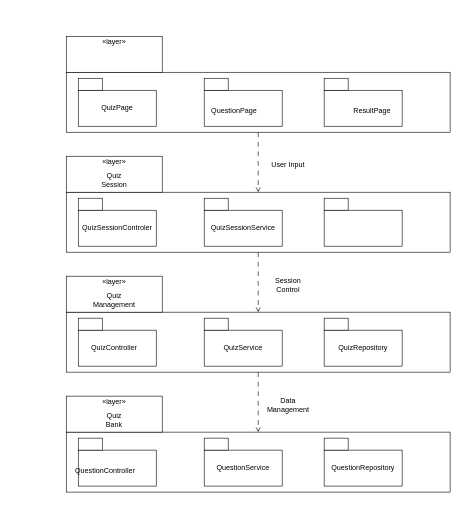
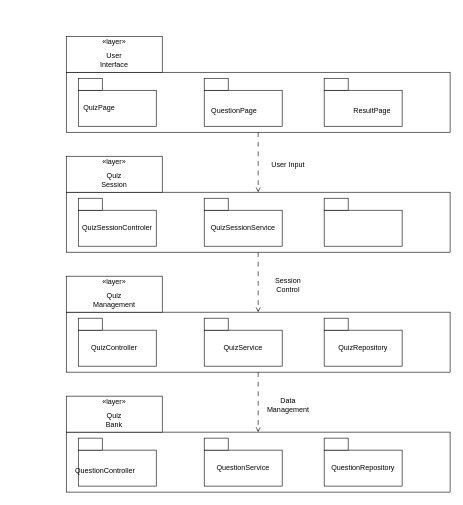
  <mxCell id="0" />
  <mxCell id="1" parent="0" />
  <mxCell id="2" value="&#10;  &#10;    &lt;element href=&quot;http://www.eclipse.org/uml2/5.0.0/UML#Class&quot; type=&quot;class&quot;&gt;&#10;      &#10;        &#10;      &#10;    &lt;/element&gt;&#10;    &lt;element href=&quot;http://www.eclipse.org/uml2/5.0.0/UML#Class&quot; type=&quot;class&quot;&gt;&#10;      &#10;        &#10;      &#10;    &lt;/element&gt;&#10;    &lt;element href=&quot;http://www.eclipse.org/uml2/5.0.0/UML#Class&quot; type=&quot;class&quot;&gt;&#10;      &#10;        &#10;      &#10;    &lt;/element&gt;&#10;    &lt;element href=&quot;http://www.eclipse.org/uml2/5.0.0/UML#Class&quot; type=&quot;class&quot;&gt;&#10;      &#10;        &#10;      &#10;    &lt;/element&gt;&#10;    &lt;element target=&quot;_8-JHtF6SEeuI6Eni7n9sKQ&quot; href=&quot;http://www.eclipse.org/uml2/5.0.0/UML#Connector&quot;&gt;&#10;    &lt;element target=&quot;_8-JHuF6SEeuI6Eni7n9sKQ&quot; href=&quot;http://www.eclipse.org/uml2/5.0.0/UML#Connector&quot;&gt;&#10;    &lt;element target=&quot;_8-JHvF6SEeuI6Eni7n9sKQ&quot; href=&quot;http://www.eclipse.org/uml2/5.0.0/UML#Connector&quot;&gt;&#10;  &lt;/element&gt;&lt;/element&gt;&lt;/element&gt;&#10;" style="text;whiteSpace=wrap;html=1;" vertex="1" parent="1"><mxGeometry width="30" height="400" as="geometry" x="20" y="20" /></mxCell>
  <mxCell id="3" value="" style="edgeStyle=orthogonalEdgeStyle;rounded=0;orthogonalLoop=1;jettySize=auto;html=1;dashed=1;dashPattern=8 8;endArrow=open;endFill=0;" edge="1" parent="1" source="4" target="18"><mxGeometry relative="1" as="geometry" /></mxCell>
  <mxCell id="4" value="" style="rounded=0;whiteSpace=wrap;html=1;" vertex="1" parent="1"><mxGeometry x="110" y="120" width="640" height="100" as="geometry" /></mxCell>
  <mxCell id="5" value="" style="rounded=0;whiteSpace=wrap;html=1;" vertex="1" parent="1"><mxGeometry x="110" y="60" width="160" height="60" as="geometry" /></mxCell>
  <mxCell id="6" value="" style="rounded=0;whiteSpace=wrap;html=1;" vertex="1" parent="1"><mxGeometry x="130" y="150" width="130" height="60" as="geometry" /></mxCell>
  <mxCell id="7" value="" style="rounded=0;whiteSpace=wrap;html=1;" vertex="1" parent="1"><mxGeometry x="130" y="130" width="40" height="20" as="geometry" /></mxCell>
- <mxCell id="8" value="QuizPage" style="text;html=1;align=center;verticalAlign=middle;whiteSpace=wrap;rounded=0;" vertex="1" parent="1"><mxGeometry x="165" y="165" width="60" height="30" as="geometry" /></mxCell>
+ <mxCell id="8" value="QuizPage" style="text;html=1;align=center;verticalAlign=middle;whiteSpace=wrap;rounded=0;" vertex="1" parent="1"><mxGeometry x="135" y="165" width="60" height="30" as="geometry" /></mxCell>
  <mxCell id="9" value="" style="rounded=0;whiteSpace=wrap;html=1;" vertex="1" parent="1"><mxGeometry x="340" y="150" width="130" height="60" as="geometry" /></mxCell>
  <mxCell id="10" value="" style="rounded=0;whiteSpace=wrap;html=1;" vertex="1" parent="1"><mxGeometry x="340" y="130" width="40" height="20" as="geometry" /></mxCell>
  <mxCell id="11" value="QuestionPage" style="text;html=1;align=center;verticalAlign=middle;whiteSpace=wrap;rounded=0;" vertex="1" parent="1"><mxGeometry x="360" y="170" width="60" height="30" as="geometry" /></mxCell>
  <mxCell id="12" value="" style="rounded=0;whiteSpace=wrap;html=1;" vertex="1" parent="1"><mxGeometry x="540" y="150" width="130" height="60" as="geometry" /></mxCell>
  <mxCell id="13" value="" style="rounded=0;whiteSpace=wrap;html=1;" vertex="1" parent="1"><mxGeometry x="540" y="130" width="40" height="20" as="geometry" /></mxCell>
  <mxCell id="14" value="ResultPage" style="text;html=1;align=center;verticalAlign=middle;whiteSpace=wrap;rounded=0;" vertex="1" parent="1"><mxGeometry x="590" y="170" width="60" height="30" as="geometry" /></mxCell>
  <mxCell id="15" value="«layer»" style="text;html=1;align=center;verticalAlign=middle;whiteSpace=wrap;rounded=0;" vertex="1" parent="1"><mxGeometry x="170" y="60" width="40" height="20" as="geometry" /></mxCell>
+ <mxCell id="16" value="User Interface" style="text;html=1;align=center;verticalAlign=middle;whiteSpace=wrap;rounded=0;" vertex="1" parent="1"><mxGeometry x="175" y="90" width="30" height="20" as="geometry" /></mxCell>
  <mxCell id="17" value="" style="edgeStyle=orthogonalEdgeStyle;rounded=0;orthogonalLoop=1;jettySize=auto;html=1;dashed=1;dashPattern=8 8;endArrow=open;endFill=0;" edge="1" parent="1" source="18" target="31"><mxGeometry relative="1" as="geometry" /></mxCell>
  <mxCell id="18" value="" style="rounded=0;whiteSpace=wrap;html=1;" vertex="1" parent="1"><mxGeometry x="110" y="320" width="640" height="100" as="geometry" /></mxCell>
  <mxCell id="19" value="" style="rounded=0;whiteSpace=wrap;html=1;" vertex="1" parent="1"><mxGeometry x="110" y="260" width="160" height="60" as="geometry" /></mxCell>
  <mxCell id="20" value="" style="rounded=0;whiteSpace=wrap;html=1;" vertex="1" parent="1"><mxGeometry x="130" y="350" width="130" height="60" as="geometry" /></mxCell>
  <mxCell id="21" value="" style="rounded=0;whiteSpace=wrap;html=1;" vertex="1" parent="1"><mxGeometry x="130" y="330" width="40" height="20" as="geometry" /></mxCell>
  <mxCell id="22" value="&lt;font style=&quot;font-size: 12px;&quot;&gt;QuizSession&lt;span style=&quot;background-color: initial;&quot;&gt;Controler&lt;/span&gt;&lt;/font&gt;" style="text;html=1;align=center;verticalAlign=middle;whiteSpace=wrap;rounded=0;" vertex="1" parent="1"><mxGeometry x="155" y="365" width="80" height="30" as="geometry" /></mxCell>
  <mxCell id="23" value="" style="rounded=0;whiteSpace=wrap;html=1;" vertex="1" parent="1"><mxGeometry x="340" y="350" width="130" height="60" as="geometry" /></mxCell>
  <mxCell id="24" value="" style="rounded=0;whiteSpace=wrap;html=1;" vertex="1" parent="1"><mxGeometry x="340" y="330" width="40" height="20" as="geometry" /></mxCell>
  <mxCell id="25" value="QuizSessionService" style="text;html=1;align=center;verticalAlign=middle;whiteSpace=wrap;rounded=0;" vertex="1" parent="1"><mxGeometry x="375" y="365" width="60" height="30" as="geometry" /></mxCell>
  <mxCell id="26" value="" style="rounded=0;whiteSpace=wrap;html=1;" vertex="1" parent="1"><mxGeometry x="540" y="350" width="130" height="60" as="geometry" /></mxCell>
  <mxCell id="27" value="" style="rounded=0;whiteSpace=wrap;html=1;" vertex="1" parent="1"><mxGeometry x="540" y="330" width="40" height="20" as="geometry" /></mxCell>
  <mxCell id="28" value="«layer»" style="text;html=1;align=center;verticalAlign=middle;whiteSpace=wrap;rounded=0;" vertex="1" parent="1"><mxGeometry x="170" y="260" width="40" height="20" as="geometry" /></mxCell>
  <mxCell id="29" value="Quiz Session" style="text;html=1;align=center;verticalAlign=middle;whiteSpace=wrap;rounded=0;" vertex="1" parent="1"><mxGeometry x="175" y="290" width="30" height="20" as="geometry" /></mxCell>
  <mxCell id="30" value="" style="edgeStyle=orthogonalEdgeStyle;rounded=0;orthogonalLoop=1;jettySize=auto;html=1;dashed=1;dashPattern=8 8;endArrow=open;endFill=0;" edge="1" parent="1" source="31" target="44"><mxGeometry relative="1" as="geometry" /></mxCell>
  <mxCell id="31" value="" style="rounded=0;whiteSpace=wrap;html=1;" vertex="1" parent="1"><mxGeometry x="110" y="520" width="640" height="100" as="geometry" /></mxCell>
  <mxCell id="32" value="" style="rounded=0;whiteSpace=wrap;html=1;" vertex="1" parent="1"><mxGeometry x="110" y="460" width="160" height="60" as="geometry" /></mxCell>
  <mxCell id="33" value="" style="rounded=0;whiteSpace=wrap;html=1;" vertex="1" parent="1"><mxGeometry x="130" y="550" width="130" height="60" as="geometry" /></mxCell>
  <mxCell id="34" value="" style="rounded=0;whiteSpace=wrap;html=1;" vertex="1" parent="1"><mxGeometry x="130" y="530" width="40" height="20" as="geometry" /></mxCell>
  <mxCell id="35" value="QuizController" style="text;html=1;align=center;verticalAlign=middle;whiteSpace=wrap;rounded=0;" vertex="1" parent="1"><mxGeometry x="160" y="565" width="60" height="30" as="geometry" /></mxCell>
  <mxCell id="36" value="" style="rounded=0;whiteSpace=wrap;html=1;" vertex="1" parent="1"><mxGeometry x="340" y="550" width="130" height="60" as="geometry" /></mxCell>
  <mxCell id="37" value="" style="rounded=0;whiteSpace=wrap;html=1;" vertex="1" parent="1"><mxGeometry x="340" y="530" width="40" height="20" as="geometry" /></mxCell>
  <mxCell id="38" value="QuizService" style="text;html=1;align=center;verticalAlign=middle;whiteSpace=wrap;rounded=0;" vertex="1" parent="1"><mxGeometry x="375" y="565" width="60" height="30" as="geometry" /></mxCell>
  <mxCell id="39" value="" style="rounded=0;whiteSpace=wrap;html=1;" vertex="1" parent="1"><mxGeometry x="540" y="550" width="130" height="60" as="geometry" /></mxCell>
  <mxCell id="40" value="" style="rounded=0;whiteSpace=wrap;html=1;" vertex="1" parent="1"><mxGeometry x="540" y="530" width="40" height="20" as="geometry" /></mxCell>
  <mxCell id="41" value="QuizRepository" style="text;html=1;align=center;verticalAlign=middle;whiteSpace=wrap;rounded=0;" vertex="1" parent="1"><mxGeometry x="575" y="565" width="60" height="30" as="geometry" /></mxCell>
  <mxCell id="42" value="«layer»" style="text;html=1;align=center;verticalAlign=middle;whiteSpace=wrap;rounded=0;" vertex="1" parent="1"><mxGeometry x="170" y="460" width="40" height="20" as="geometry" /></mxCell>
  <mxCell id="43" value="Quiz Management" style="text;html=1;align=center;verticalAlign=middle;whiteSpace=wrap;rounded=0;" vertex="1" parent="1"><mxGeometry x="175" y="490" width="30" height="20" as="geometry" /></mxCell>
  <mxCell id="44" value="" style="rounded=0;whiteSpace=wrap;html=1;" vertex="1" parent="1"><mxGeometry x="110" y="720" width="640" height="100" as="geometry" /></mxCell>
  <mxCell id="45" value="" style="rounded=0;whiteSpace=wrap;html=1;" vertex="1" parent="1"><mxGeometry x="110" y="660" width="160" height="60" as="geometry" /></mxCell>
  <mxCell id="46" value="" style="rounded=0;whiteSpace=wrap;html=1;" vertex="1" parent="1"><mxGeometry x="130" y="750" width="130" height="60" as="geometry" /></mxCell>
  <mxCell id="47" value="" style="rounded=0;whiteSpace=wrap;html=1;" vertex="1" parent="1"><mxGeometry x="130" y="730" width="40" height="20" as="geometry" /></mxCell>
  <mxCell id="48" value="QuestionController" style="text;html=1;align=center;verticalAlign=middle;whiteSpace=wrap;rounded=0;" vertex="1" parent="1"><mxGeometry x="145" y="770" width="60" height="30" as="geometry" /></mxCell>
  <mxCell id="49" value="" style="rounded=0;whiteSpace=wrap;html=1;" vertex="1" parent="1"><mxGeometry x="340" y="750" width="130" height="60" as="geometry" /></mxCell>
  <mxCell id="50" value="" style="rounded=0;whiteSpace=wrap;html=1;" vertex="1" parent="1"><mxGeometry x="340" y="730" width="40" height="20" as="geometry" /></mxCell>
  <mxCell id="51" value="QuestionService" style="text;html=1;align=center;verticalAlign=middle;whiteSpace=wrap;rounded=0;" vertex="1" parent="1"><mxGeometry x="375" y="765" width="60" height="30" as="geometry" /></mxCell>
  <mxCell id="52" value="" style="rounded=0;whiteSpace=wrap;html=1;" vertex="1" parent="1"><mxGeometry x="540" y="750" width="130" height="60" as="geometry" /></mxCell>
  <mxCell id="53" value="" style="rounded=0;whiteSpace=wrap;html=1;" vertex="1" parent="1"><mxGeometry x="540" y="730" width="40" height="20" as="geometry" /></mxCell>
  <mxCell id="54" value="QuestionRepository" style="text;html=1;align=center;verticalAlign=middle;whiteSpace=wrap;rounded=0;" vertex="1" parent="1"><mxGeometry x="575" y="765" width="60" height="30" as="geometry" /></mxCell>
  <mxCell id="55" value="«layer»" style="text;html=1;align=center;verticalAlign=middle;whiteSpace=wrap;rounded=0;" vertex="1" parent="1"><mxGeometry x="170" y="660" width="40" height="20" as="geometry" /></mxCell>
  <mxCell id="56" value="Quiz Bank" style="text;html=1;align=center;verticalAlign=middle;whiteSpace=wrap;rounded=0;" vertex="1" parent="1"><mxGeometry x="175" y="690" width="30" height="20" as="geometry" /></mxCell>
  <mxCell id="57" value="User Input" style="text;html=1;align=center;verticalAlign=middle;whiteSpace=wrap;rounded=0;" vertex="1" parent="1"><mxGeometry x="450" y="260" width="60" height="30" as="geometry" /></mxCell>
  <mxCell id="58" value="Session Control" style="text;html=1;align=center;verticalAlign=middle;whiteSpace=wrap;rounded=0;" vertex="1" parent="1"><mxGeometry x="450" y="460" width="60" height="30" as="geometry" /></mxCell>
  <mxCell id="59" value="Data Management" style="text;html=1;align=center;verticalAlign=middle;whiteSpace=wrap;rounded=0;" vertex="1" parent="1"><mxGeometry x="450" y="660" width="60" height="30" as="geometry" /></mxCell>
